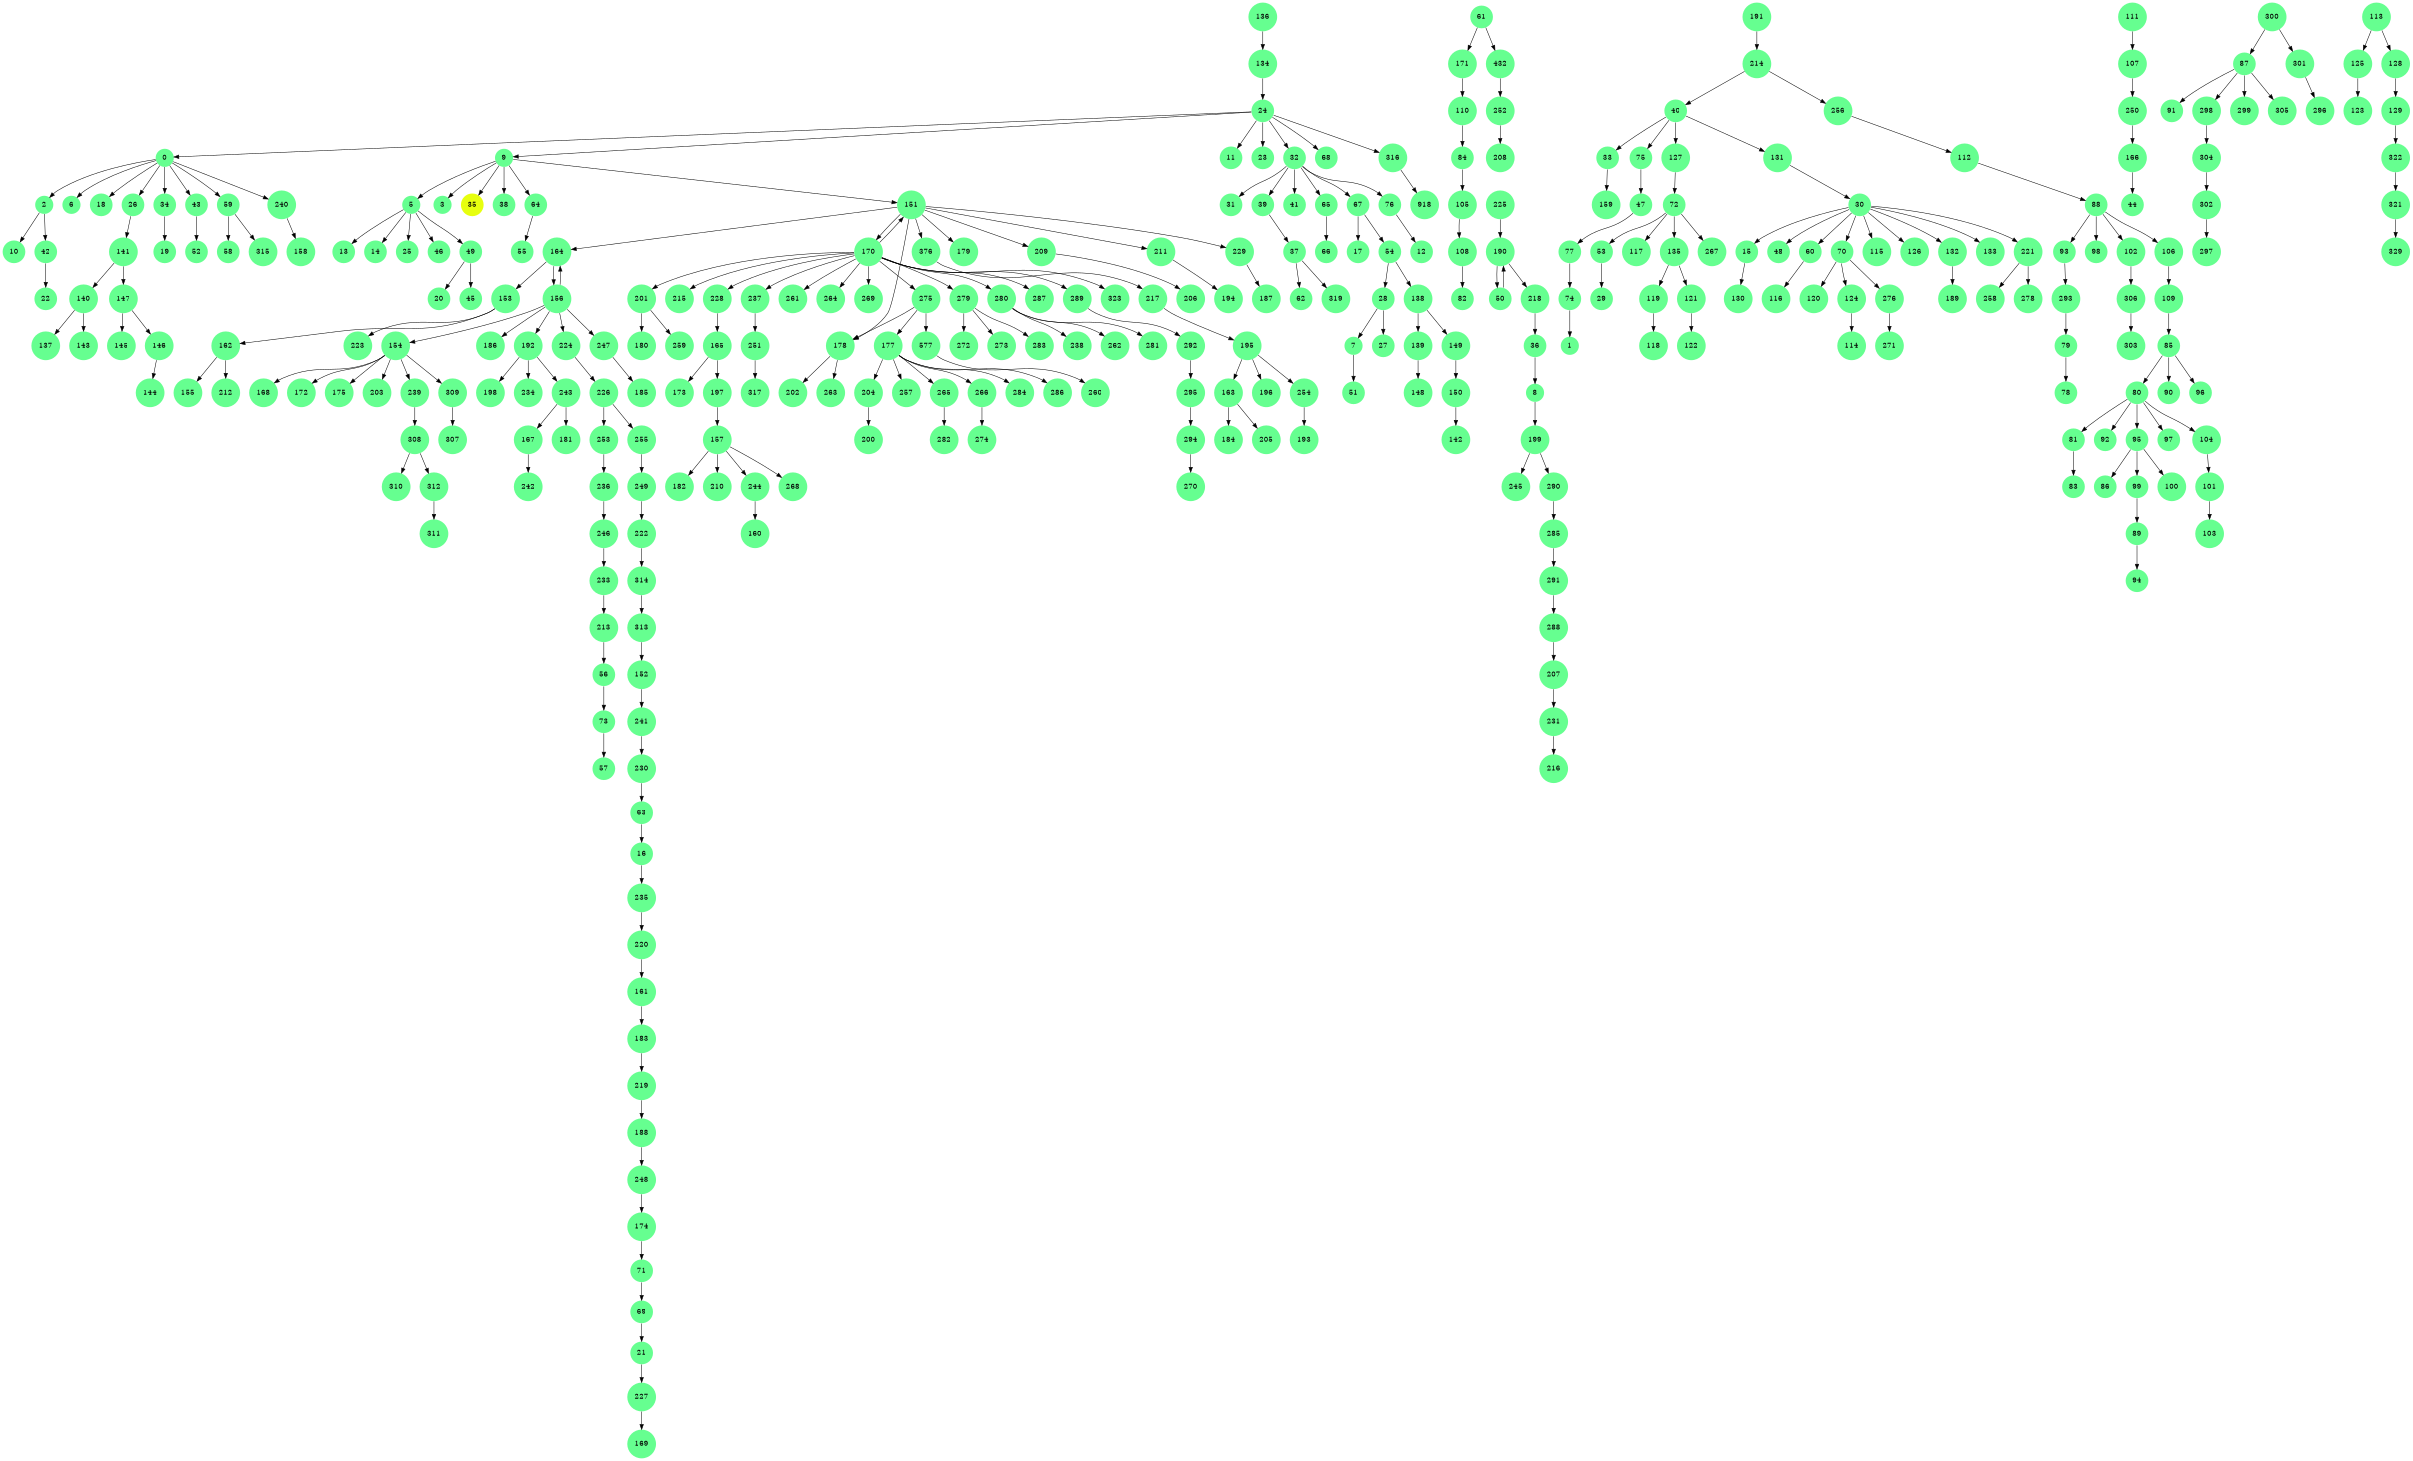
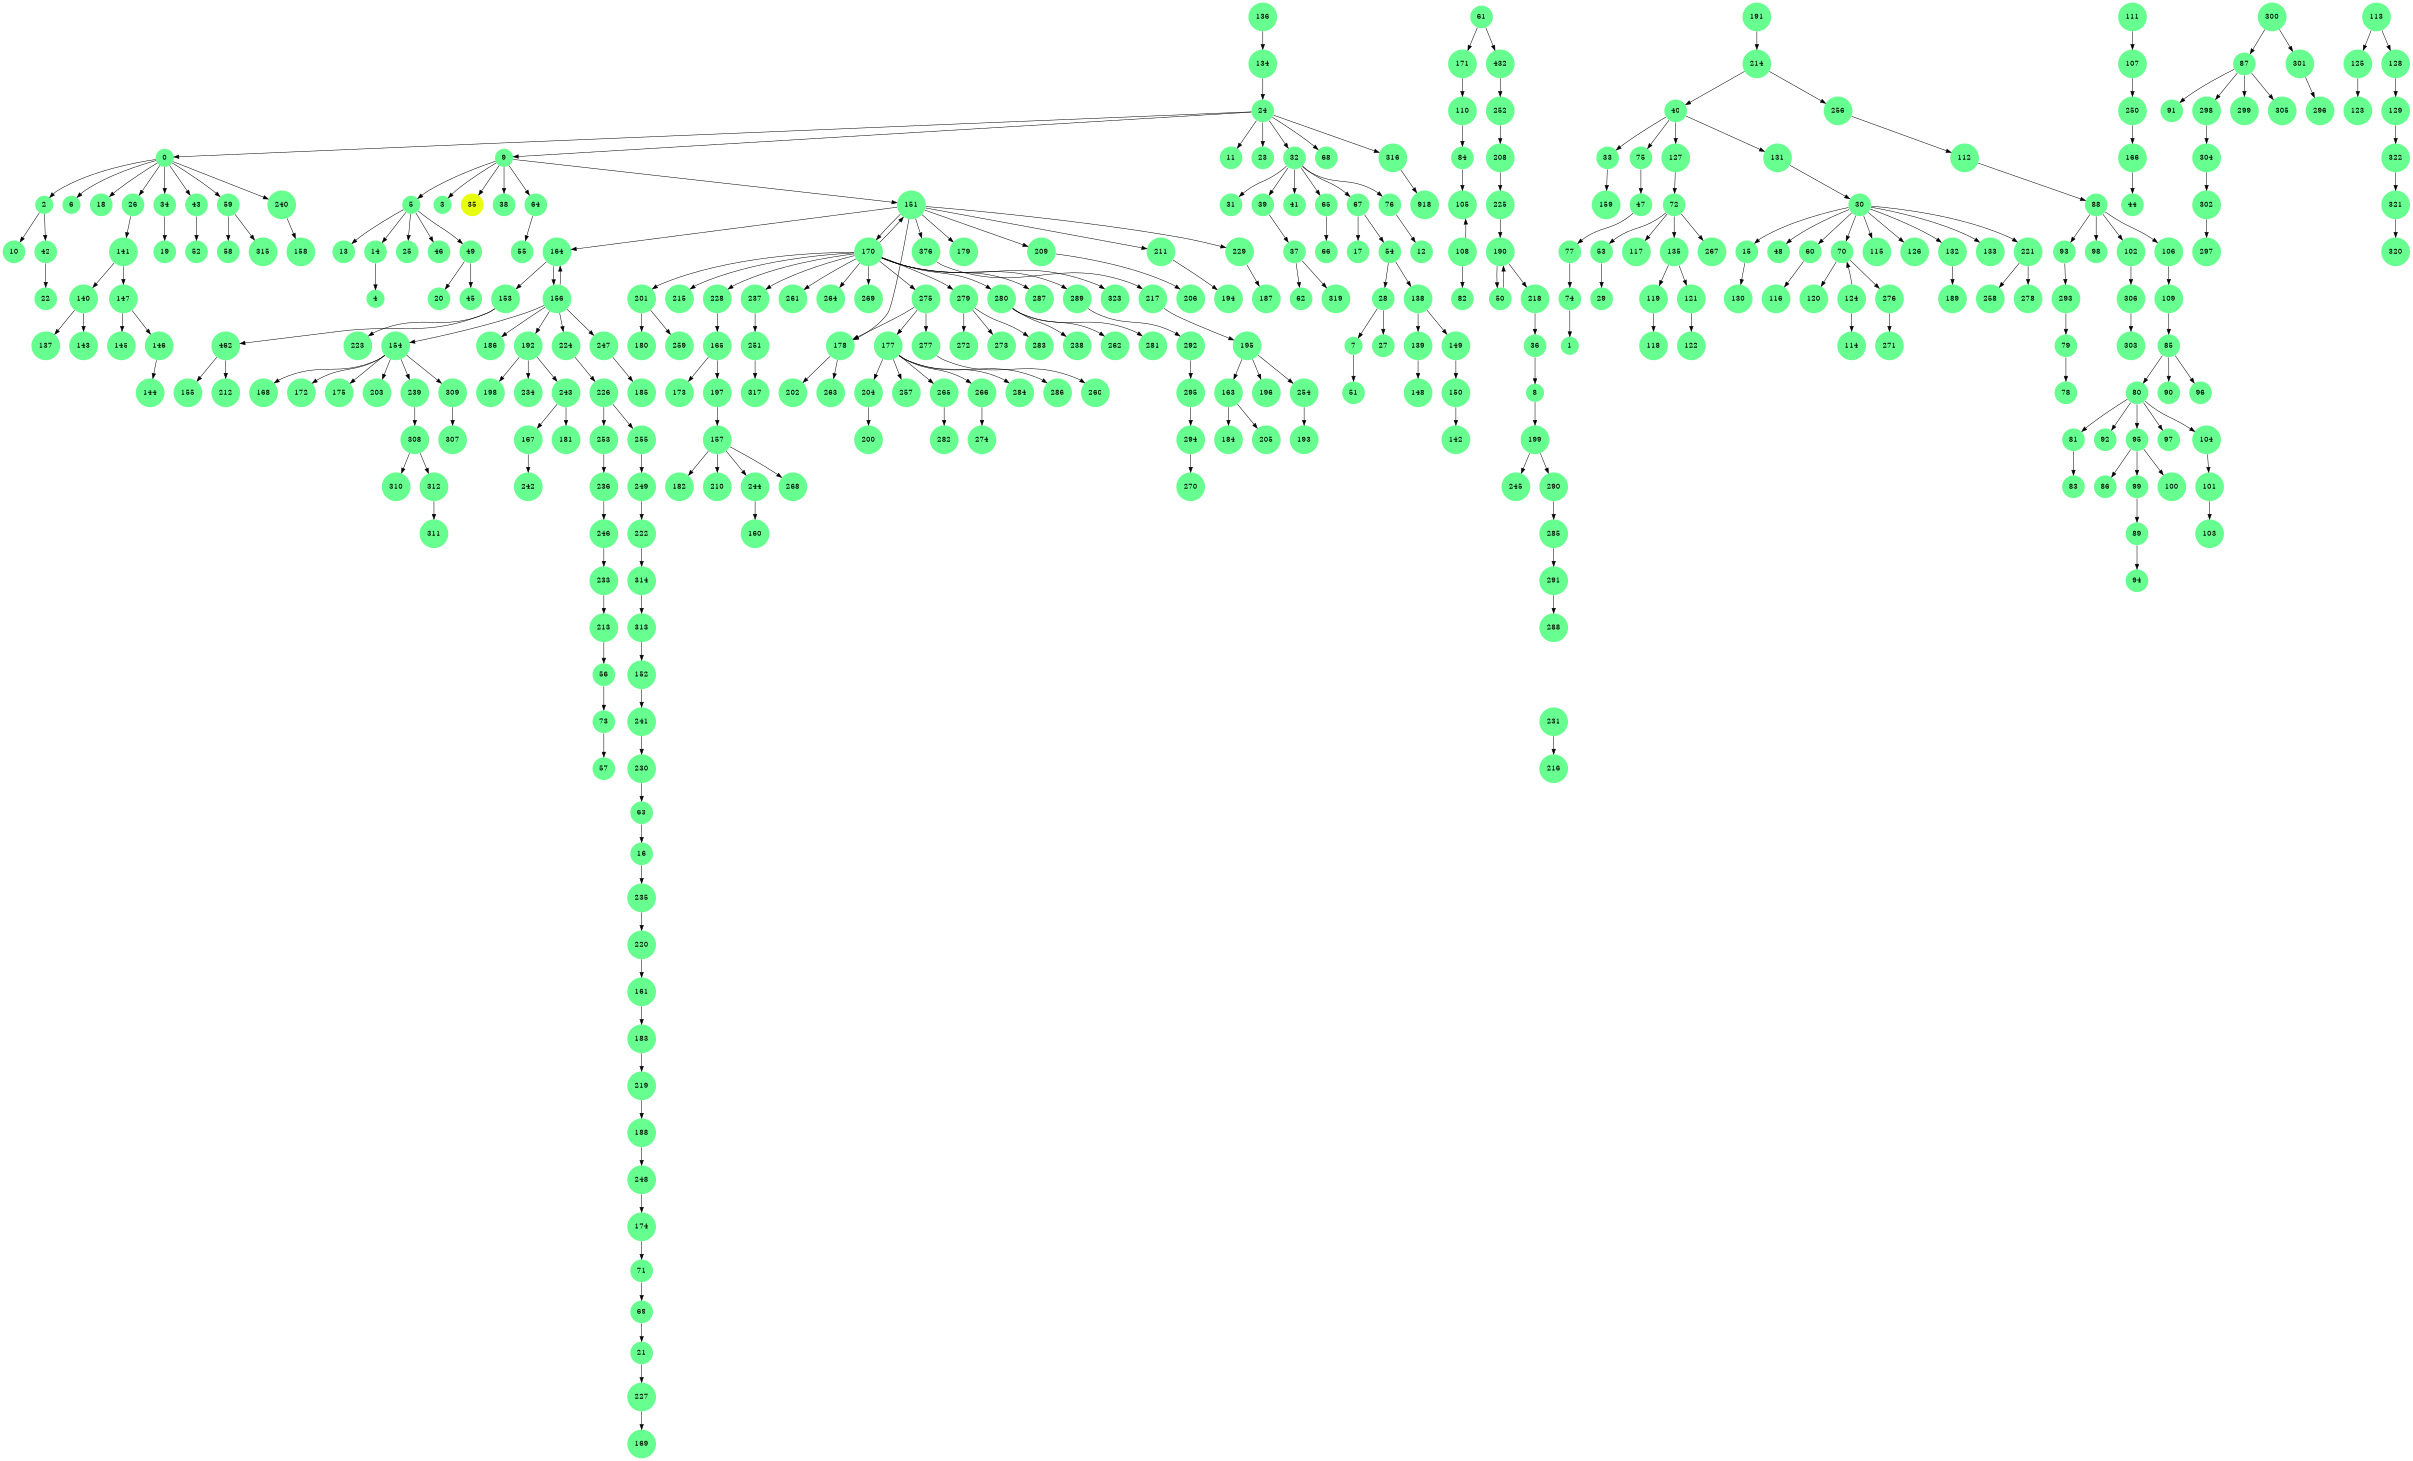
  digraph {
    node [fillcolor="#66ff90" penwidth=0 shape=circle style=filled]
    0
    2
    6
    18
    26
    34
    43
    59
    240
    10
    42
    141
    19
    52
    58
    315
    158
    22
    5
    13
    14
    25
    46
    49
+   4
    20
    45
    7
    51
    8
    199
    245
    290
    9
    3
    35 [fillcolor="#e7ff0f"]
    38
    64
    151
    55
    164
    170
    n43 [label=376]
    178
    179
    209
    211
    229
    15
    130
    16
    235
    220
    21
    227
    169
    24
    11
    23
    32
    68
    316
    31
    39
    41
    65
    67
    76
    n69 [label=918]
    140
    147
    28
    27
    30
    48
    60
    70
    115
    126
    132
    133
    221
    116
    120
    124
    276
    189
    136
    134
    258
    278
    37
    66
    17
    54
    12
    33
    159
    36
    62
    319
    40
    75
    127
    131
    47
    72
    77
    74
    50
    190
    218
    53
    29
    138
    139
    149
    56
    73
    57
    61
    171
    n123 [label=432]
    110
    252
    63
    69
    114
    271
    71
    117
    135
    267
    119
    121
    1
    79
    78
    80
    81
    92
    95
    97
    104
    83
    86
    99
    100
    101
    111
    107
    84
    105
    108
    85
    90
    96
    87
    91
    298
    299
    305
    304
    88
    93
    98
    102
    106
    293
    306
    109
    89
    94
    103
    303
    82
    250
    166
    112
    113
    125
    128
    123
    129
    118
    122
    322
    321
    148
    150
    137
    143
    145
    146
    144
    142
    153
    156
    201
    215
    228
    237
    261
    264
    269
    275
    279
    280
    287
    289
    323
    217
    202
    263
    206
    194
    187
    152
    241
    230
-   162
+   162 [label=462]
    223
    155
    212
    154
    168
    172
    175
    203
    239
    309
    308
    307
    186
    192
    224
    247
    198
    234
    243
    226
    185
    157
    182
    210
    244
    268
    160
    161
    183
    219
    163
    184
    205
    165
    173
    197
    44
    167
    242
    180
    259
    251
    177
-   277 [label=577]
+   277
    272
    273
    283
    238
    262
    281
    292
    174
    195
    204
    257
    265
    266
    284
    286
    200
    282
    274
    188
    248
    191
    214
    256
    181
    196
    254
    193
    285
-   207
    231
    216
    208
    225
    213
    222
    314
    313
    253
    255
    236
    249
    233
    246
    317
    310
    312
    260
    291
    288
    295
    294
    270
    302
    300
    301
    296
    297
    311
-   320 [label=329]
+   320
    0 -> 2
    0 -> 6
    0 -> 18
    0 -> 26
    0 -> 34
    0 -> 43
    0 -> 59
    0 -> 240
    2 -> 10
    2 -> 42
    26 -> 141
    34 -> 19
    43 -> 52
    59 -> 58
    59 -> 315
    240 -> 158
    42 -> 22
    141 -> 140
    141 -> 147
    5 -> 13
    5 -> 14
    5 -> 25
    5 -> 46
    5 -> 49
+   14 -> 4
    49 -> 20
    49 -> 45
    7 -> 51
    8 -> 199
    199 -> 245
    199 -> 290
    290 -> 285
    9 -> 5
    9 -> 3
    9 -> 35
    9 -> 38
    9 -> 64
    9 -> 151
    64 -> 55
    151 -> 164
    151 -> 170
    151 -> n43
    151 -> 178
    151 -> 179
    151 -> 209
    151 -> 211
    151 -> 229
    164 -> 153
    164 -> 156
    170 -> 151
    170 -> 201
    170 -> 215
    170 -> 228
    170 -> 237
    170 -> 261
    170 -> 264
    170 -> 269
    170 -> 275
    170 -> 279
    170 -> 280
    170 -> 287
    170 -> 289
    170 -> 323
    n43 -> 217
    178 -> 202
    178 -> 263
    209 -> 206
    211 -> 194
    229 -> 187
    15 -> 130
    16 -> 235
    235 -> 220
    220 -> 161
    21 -> 227
    227 -> 169
    24 -> 0
    24 -> 9
    24 -> 11
    24 -> 23
    24 -> 32
    24 -> 68
    24 -> 316
    32 -> 31
    32 -> 39
    32 -> 41
    32 -> 65
    32 -> 67
    32 -> 76
    316 -> n69
    39 -> 37
    65 -> 66
    67 -> 17
    67 -> 54
    76 -> 12
    140 -> 137
    140 -> 143
    147 -> 145
    147 -> 146
    28 -> 7
    28 -> 27
    30 -> 15
    30 -> 48
    30 -> 60
    30 -> 70
    30 -> 115
    30 -> 126
    30 -> 132
    30 -> 133
    30 -> 221
    60 -> 116
    70 -> 120
-   70 -> 124
+   124 -> 70
    70 -> 276
    132 -> 189
    221 -> 258
    221 -> 278
    124 -> 114
    276 -> 271
    136 -> 134
    134 -> 24
    37 -> 62
    37 -> 319
    54 -> 28
    54 -> 138
    33 -> 159
    36 -> 8
    40 -> 33
    40 -> 75
    40 -> 127
    40 -> 131
    75 -> 47
    127 -> 72
    131 -> 30
    47 -> 77
    72 -> 53
    72 -> 117
    72 -> 135
    72 -> 267
    77 -> 74
    74 -> 1
    50 -> 190
    190 -> 50
    190 -> 218
    218 -> 36
    53 -> 29
    138 -> 139
    138 -> 149
    139 -> 148
    149 -> 150
    56 -> 73
    73 -> 57
    61 -> 171
    61 -> n123
    171 -> 110
    n123 -> 252
    110 -> 84
    252 -> 208
    63 -> 16
    69 -> 21
    71 -> 69
    135 -> 119
    135 -> 121
    119 -> 118
    121 -> 122
    79 -> 78
    80 -> 81
    80 -> 92
    80 -> 95
    80 -> 97
    80 -> 104
    81 -> 83
    95 -> 86
    95 -> 99
    95 -> 100
    104 -> 101
    99 -> 89
    101 -> 103
    111 -> 107
    107 -> 250
    84 -> 105
-   105 -> 108
+   108 -> 105
    108 -> 82
    85 -> 80
    85 -> 90
    85 -> 96
    87 -> 91
    87 -> 298
    87 -> 299
    87 -> 305
    298 -> 304
    304 -> 302
    88 -> 93
    88 -> 98
    88 -> 102
    88 -> 106
    93 -> 293
    102 -> 306
    106 -> 109
    293 -> 79
    306 -> 303
    109 -> 85
    89 -> 94
    250 -> 166
    166 -> 44
    112 -> 88
    113 -> 125
    113 -> 128
    125 -> 123
    128 -> 129
    129 -> 322
    322 -> 321
    321 -> 320
    150 -> 142
    146 -> 144
    153 -> 162
    153 -> 223
    156 -> 164
    156 -> 154
    156 -> 186
    156 -> 192
    156 -> 224
    156 -> 247
    201 -> 180
    201 -> 259
    228 -> 165
    237 -> 251
    275 -> 178
    275 -> 177
    275 -> 277
    279 -> 272
    279 -> 273
    279 -> 283
    280 -> 238
    280 -> 262
    280 -> 281
    289 -> 292
    217 -> 195
    152 -> 241
    241 -> 230
    230 -> 63
    162 -> 155
    162 -> 212
    154 -> 168
    154 -> 172
    154 -> 175
    154 -> 203
    154 -> 239
    154 -> 309
    239 -> 308
    309 -> 307
    308 -> 310
    308 -> 312
    192 -> 198
    192 -> 234
    192 -> 243
    224 -> 226
    247 -> 185
    243 -> 167
    243 -> 181
    226 -> 253
    226 -> 255
    157 -> 182
    157 -> 210
    157 -> 244
    157 -> 268
    244 -> 160
    161 -> 183
    183 -> 219
    219 -> 188
    163 -> 184
    163 -> 205
    165 -> 173
    165 -> 197
    197 -> 157
    167 -> 242
    251 -> 317
    177 -> 204
    177 -> 257
    177 -> 265
    177 -> 266
    177 -> 284
    177 -> 286
    277 -> 260
    292 -> 295
    174 -> 71
    195 -> 163
    195 -> 196
    195 -> 254
    204 -> 200
    265 -> 282
    266 -> 274
    188 -> 248
    248 -> 174
    191 -> 214
    214 -> 40
    214 -> 256
    256 -> 112
    254 -> 193
    285 -> 291
-   207 -> 231
    231 -> 216
+   208 -> 225
    225 -> 190
    213 -> 56
    222 -> 314
    314 -> 313
    313 -> 152
    253 -> 236
    255 -> 249
    236 -> 246
    249 -> 222
    233 -> 213
    246 -> 233
    312 -> 311
    291 -> 288
-   288 -> 207
    295 -> 294
    294 -> 270
    302 -> 297
    300 -> 87
    300 -> 301
    301 -> 296
  }
